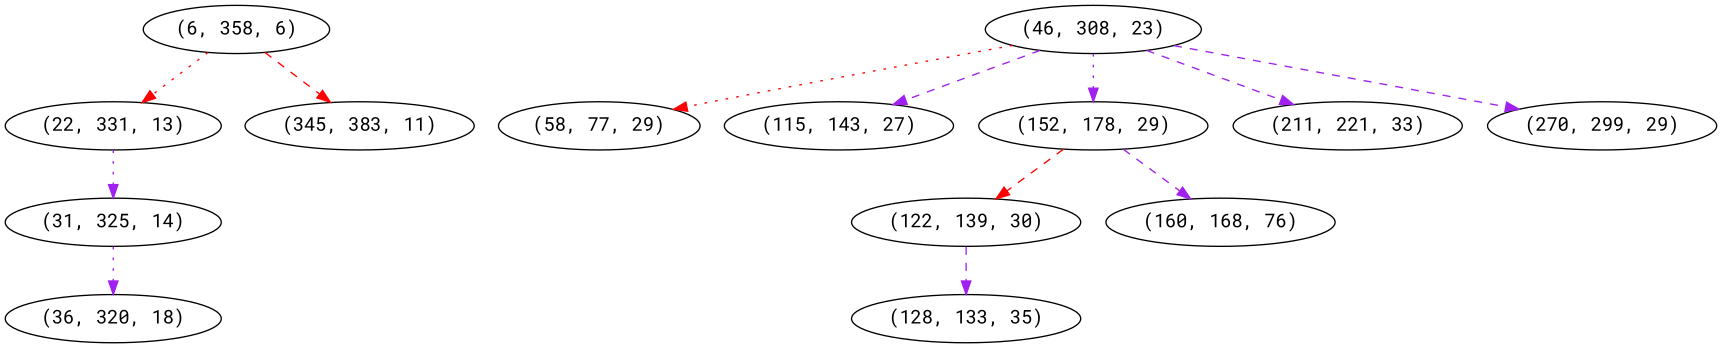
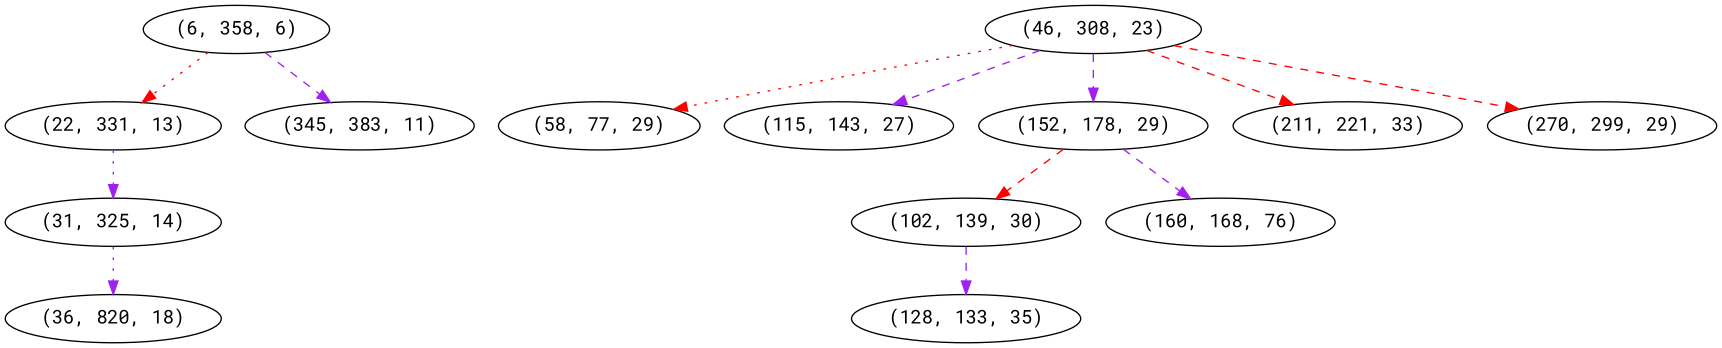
  digraph {
    fontname="Roboto Mono"
    node [fontname="Roboto Mono"]
    edge [color=purple fontname="Roboto Mono" style=dashed]
    n1 [label="(22, 331, 13)"]
    "(6, 358, 6)"
    n3 [label="(345, 383, 11)"]
    "(31, 325, 14)"
-   "(36, 320, 18)"
+   "(36, 320, 18)" [label="(36, 820, 18)"]
    "(46, 308, 23)"
    "(58, 77, 29)"
    "(115, 143, 27)"
    "(152, 178, 29)"
    "(211, 221, 33)"
    "(270, 299, 29)"
-   "(122, 139, 30)"
+   "(122, 139, 30)" [label="(102, 139, 30)"]
    n13 [label="(160, 168, 76)"]
    "(128, 133, 35)"
    n1 -> "(31, 325, 14)" [style=dotted]
    "(6, 358, 6)" -> n1 [color=red style=dotted]
-   "(6, 358, 6)" -> n3 [color=red]
+   "(6, 358, 6)" -> n3
    "(31, 325, 14)" -> "(36, 320, 18)" [style=dotted]
    "(46, 308, 23)" -> "(58, 77, 29)" [color=red style=dotted]
    "(46, 308, 23)" -> "(115, 143, 27)"
-   "(46, 308, 23)" -> "(152, 178, 29)" [style=dotted]
-   "(46, 308, 23)" -> "(211, 221, 33)"
-   "(46, 308, 23)" -> "(270, 299, 29)"
+   "(46, 308, 23)" -> "(152, 178, 29)"
+   "(46, 308, 23)" -> "(211, 221, 33)" [color=red]
+   "(46, 308, 23)" -> "(270, 299, 29)" [color=red]
    "(152, 178, 29)" -> "(122, 139, 30)" [color=red]
    "(152, 178, 29)" -> n13
    "(122, 139, 30)" -> "(128, 133, 35)"
  }
